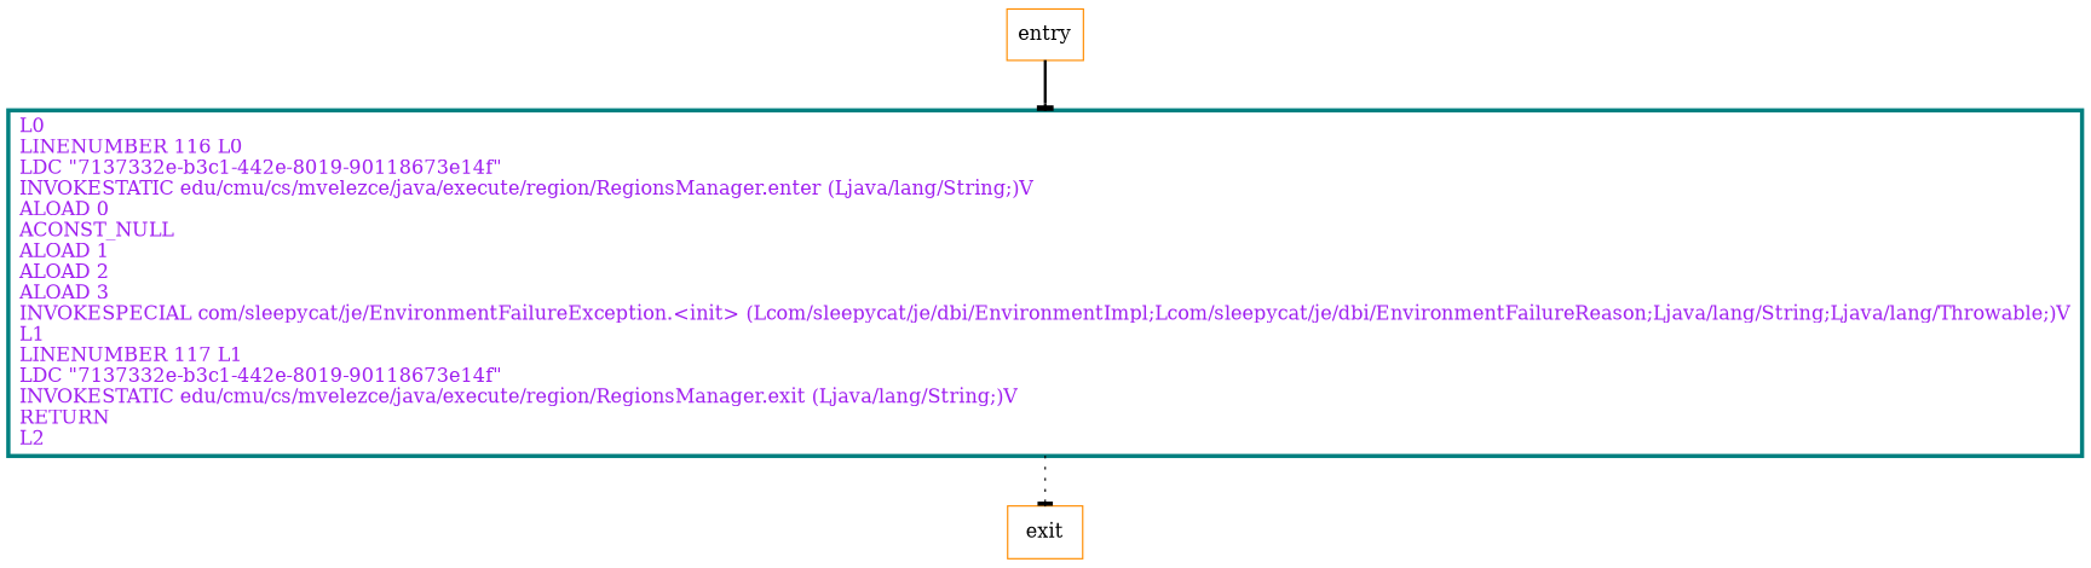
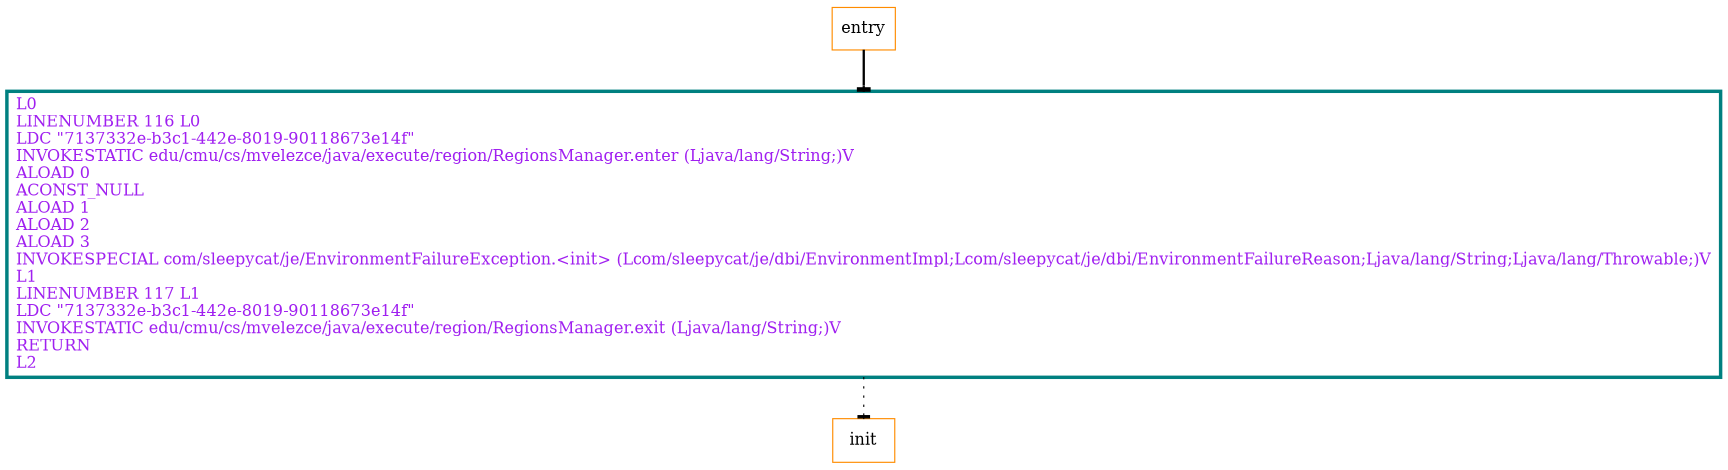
  digraph {
    node [color=darkorange shape=record]
    edge [arrowhead=tee]
    n1 [color=teal fontcolor=purple label="L0\lLINENUMBER 116 L0\lLDC \"7137332e-b3c1-442e-8019-90118673e14f\"\lINVOKESTATIC edu/cmu/cs/mvelezce/java/execute/region/RegionsManager.enter (Ljava/lang/String;)V\lALOAD 0\lACONST_NULL\lALOAD 1\lALOAD 2\lALOAD 3\lINVOKESPECIAL com/sleepycat/je/EnvironmentFailureException.\<init\> (Lcom/sleepycat/je/dbi/EnvironmentImpl;Lcom/sleepycat/je/dbi/EnvironmentFailureReason;Ljava/lang/String;Ljava/lang/Throwable;)V\lL1\lLINENUMBER 117 L1\lLDC \"7137332e-b3c1-442e-8019-90118673e14f\"\lINVOKESTATIC edu/cmu/cs/mvelezce/java/execute/region/RegionsManager.exit (Ljava/lang/String;)V\lRETURN\lL2\l" penwidth=3]
-   exit
+   exit [label=init]
    entry
    n1 -> exit [style=dotted]
    entry -> n1 [style=bold]
  }
